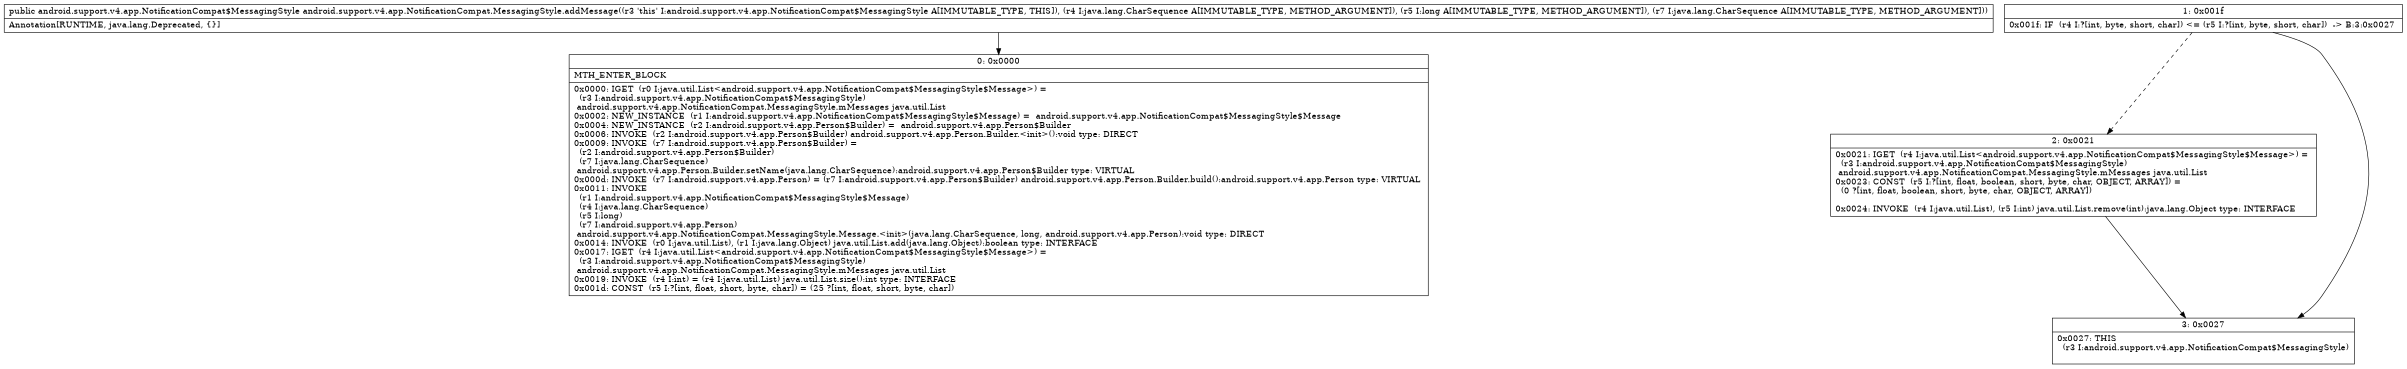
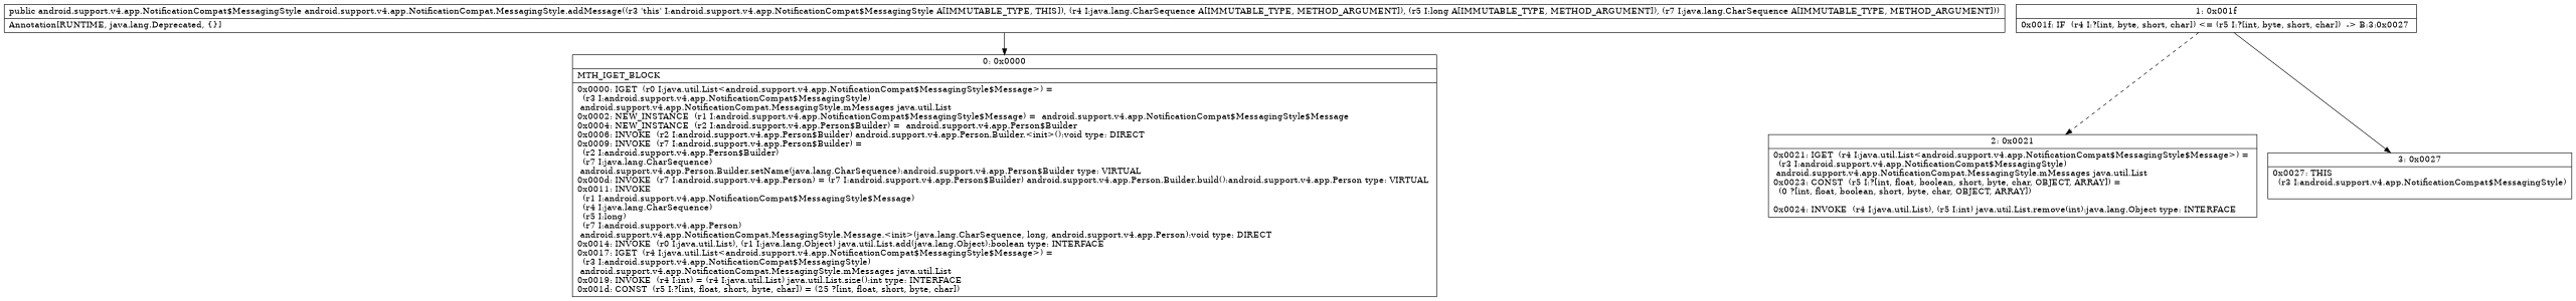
  digraph {
    node [shape=record]
-   n1 [label="{0\:\ 0x0000|MTH_ENTER_BLOCK\l|0x0000: IGET  (r0 I:java.util.List\<android.support.v4.app.NotificationCompat$MessagingStyle$Message\>) = \l  (r3 I:android.support.v4.app.NotificationCompat$MessagingStyle)\l android.support.v4.app.NotificationCompat.MessagingStyle.mMessages java.util.List \l0x0002: NEW_INSTANCE  (r1 I:android.support.v4.app.NotificationCompat$MessagingStyle$Message) =  android.support.v4.app.NotificationCompat$MessagingStyle$Message \l0x0004: NEW_INSTANCE  (r2 I:android.support.v4.app.Person$Builder) =  android.support.v4.app.Person$Builder \l0x0006: INVOKE  (r2 I:android.support.v4.app.Person$Builder) android.support.v4.app.Person.Builder.\<init\>():void type: DIRECT \l0x0009: INVOKE  (r7 I:android.support.v4.app.Person$Builder) = \l  (r2 I:android.support.v4.app.Person$Builder)\l  (r7 I:java.lang.CharSequence)\l android.support.v4.app.Person.Builder.setName(java.lang.CharSequence):android.support.v4.app.Person$Builder type: VIRTUAL \l0x000d: INVOKE  (r7 I:android.support.v4.app.Person) = (r7 I:android.support.v4.app.Person$Builder) android.support.v4.app.Person.Builder.build():android.support.v4.app.Person type: VIRTUAL \l0x0011: INVOKE  \l  (r1 I:android.support.v4.app.NotificationCompat$MessagingStyle$Message)\l  (r4 I:java.lang.CharSequence)\l  (r5 I:long)\l  (r7 I:android.support.v4.app.Person)\l android.support.v4.app.NotificationCompat.MessagingStyle.Message.\<init\>(java.lang.CharSequence, long, android.support.v4.app.Person):void type: DIRECT \l0x0014: INVOKE  (r0 I:java.util.List), (r1 I:java.lang.Object) java.util.List.add(java.lang.Object):boolean type: INTERFACE \l0x0017: IGET  (r4 I:java.util.List\<android.support.v4.app.NotificationCompat$MessagingStyle$Message\>) = \l  (r3 I:android.support.v4.app.NotificationCompat$MessagingStyle)\l android.support.v4.app.NotificationCompat.MessagingStyle.mMessages java.util.List \l0x0019: INVOKE  (r4 I:int) = (r4 I:java.util.List) java.util.List.size():int type: INTERFACE \l0x001d: CONST  (r5 I:?[int, float, short, byte, char]) = (25 ?[int, float, short, byte, char]) \l}"]
+   n1 [label="{0\:\ 0x0000|MTH_IGET_BLOCK\l|0x0000: IGET  (r0 I:java.util.List\<android.support.v4.app.NotificationCompat$MessagingStyle$Message\>) = \l  (r3 I:android.support.v4.app.NotificationCompat$MessagingStyle)\l android.support.v4.app.NotificationCompat.MessagingStyle.mMessages java.util.List \l0x0002: NEW_INSTANCE  (r1 I:android.support.v4.app.NotificationCompat$MessagingStyle$Message) =  android.support.v4.app.NotificationCompat$MessagingStyle$Message \l0x0004: NEW_INSTANCE  (r2 I:android.support.v4.app.Person$Builder) =  android.support.v4.app.Person$Builder \l0x0006: INVOKE  (r2 I:android.support.v4.app.Person$Builder) android.support.v4.app.Person.Builder.\<init\>():void type: DIRECT \l0x0009: INVOKE  (r7 I:android.support.v4.app.Person$Builder) = \l  (r2 I:android.support.v4.app.Person$Builder)\l  (r7 I:java.lang.CharSequence)\l android.support.v4.app.Person.Builder.setName(java.lang.CharSequence):android.support.v4.app.Person$Builder type: VIRTUAL \l0x000d: INVOKE  (r7 I:android.support.v4.app.Person) = (r7 I:android.support.v4.app.Person$Builder) android.support.v4.app.Person.Builder.build():android.support.v4.app.Person type: VIRTUAL \l0x0011: INVOKE  \l  (r1 I:android.support.v4.app.NotificationCompat$MessagingStyle$Message)\l  (r4 I:java.lang.CharSequence)\l  (r5 I:long)\l  (r7 I:android.support.v4.app.Person)\l android.support.v4.app.NotificationCompat.MessagingStyle.Message.\<init\>(java.lang.CharSequence, long, android.support.v4.app.Person):void type: DIRECT \l0x0014: INVOKE  (r0 I:java.util.List), (r1 I:java.lang.Object) java.util.List.add(java.lang.Object):boolean type: INTERFACE \l0x0017: IGET  (r4 I:java.util.List\<android.support.v4.app.NotificationCompat$MessagingStyle$Message\>) = \l  (r3 I:android.support.v4.app.NotificationCompat$MessagingStyle)\l android.support.v4.app.NotificationCompat.MessagingStyle.mMessages java.util.List \l0x0019: INVOKE  (r4 I:int) = (r4 I:java.util.List) java.util.List.size():int type: INTERFACE \l0x001d: CONST  (r5 I:?[int, float, short, byte, char]) = (25 ?[int, float, short, byte, char]) \l}"]
    n2 [label="{1\:\ 0x001f|0x001f: IF  (r4 I:?[int, byte, short, char]) \<= (r5 I:?[int, byte, short, char])  \-\> B:3:0x0027 \l}"]
    n3 [label="{2\:\ 0x0021|0x0021: IGET  (r4 I:java.util.List\<android.support.v4.app.NotificationCompat$MessagingStyle$Message\>) = \l  (r3 I:android.support.v4.app.NotificationCompat$MessagingStyle)\l android.support.v4.app.NotificationCompat.MessagingStyle.mMessages java.util.List \l0x0023: CONST  (r5 I:?[int, float, boolean, short, byte, char, OBJECT, ARRAY]) = \l  (0 ?[int, float, boolean, short, byte, char, OBJECT, ARRAY])\l \l0x0024: INVOKE  (r4 I:java.util.List), (r5 I:int) java.util.List.remove(int):java.lang.Object type: INTERFACE \l}"]
    n4 [label="{3\:\ 0x0027|0x0027: THIS  \l  (r3 I:android.support.v4.app.NotificationCompat$MessagingStyle)\l \l}"]
    n5 [label="{public android.support.v4.app.NotificationCompat$MessagingStyle android.support.v4.app.NotificationCompat.MessagingStyle.addMessage((r3 'this' I:android.support.v4.app.NotificationCompat$MessagingStyle A[IMMUTABLE_TYPE, THIS]), (r4 I:java.lang.CharSequence A[IMMUTABLE_TYPE, METHOD_ARGUMENT]), (r5 I:long A[IMMUTABLE_TYPE, METHOD_ARGUMENT]), (r7 I:java.lang.CharSequence A[IMMUTABLE_TYPE, METHOD_ARGUMENT]))  | Annotation[RUNTIME, java.lang.Deprecated, \{\}]\l}"]
    n2 -> n3 [style=dashed]
    n2 -> n4
-   n3 -> n4
    n5 -> n1
  }
